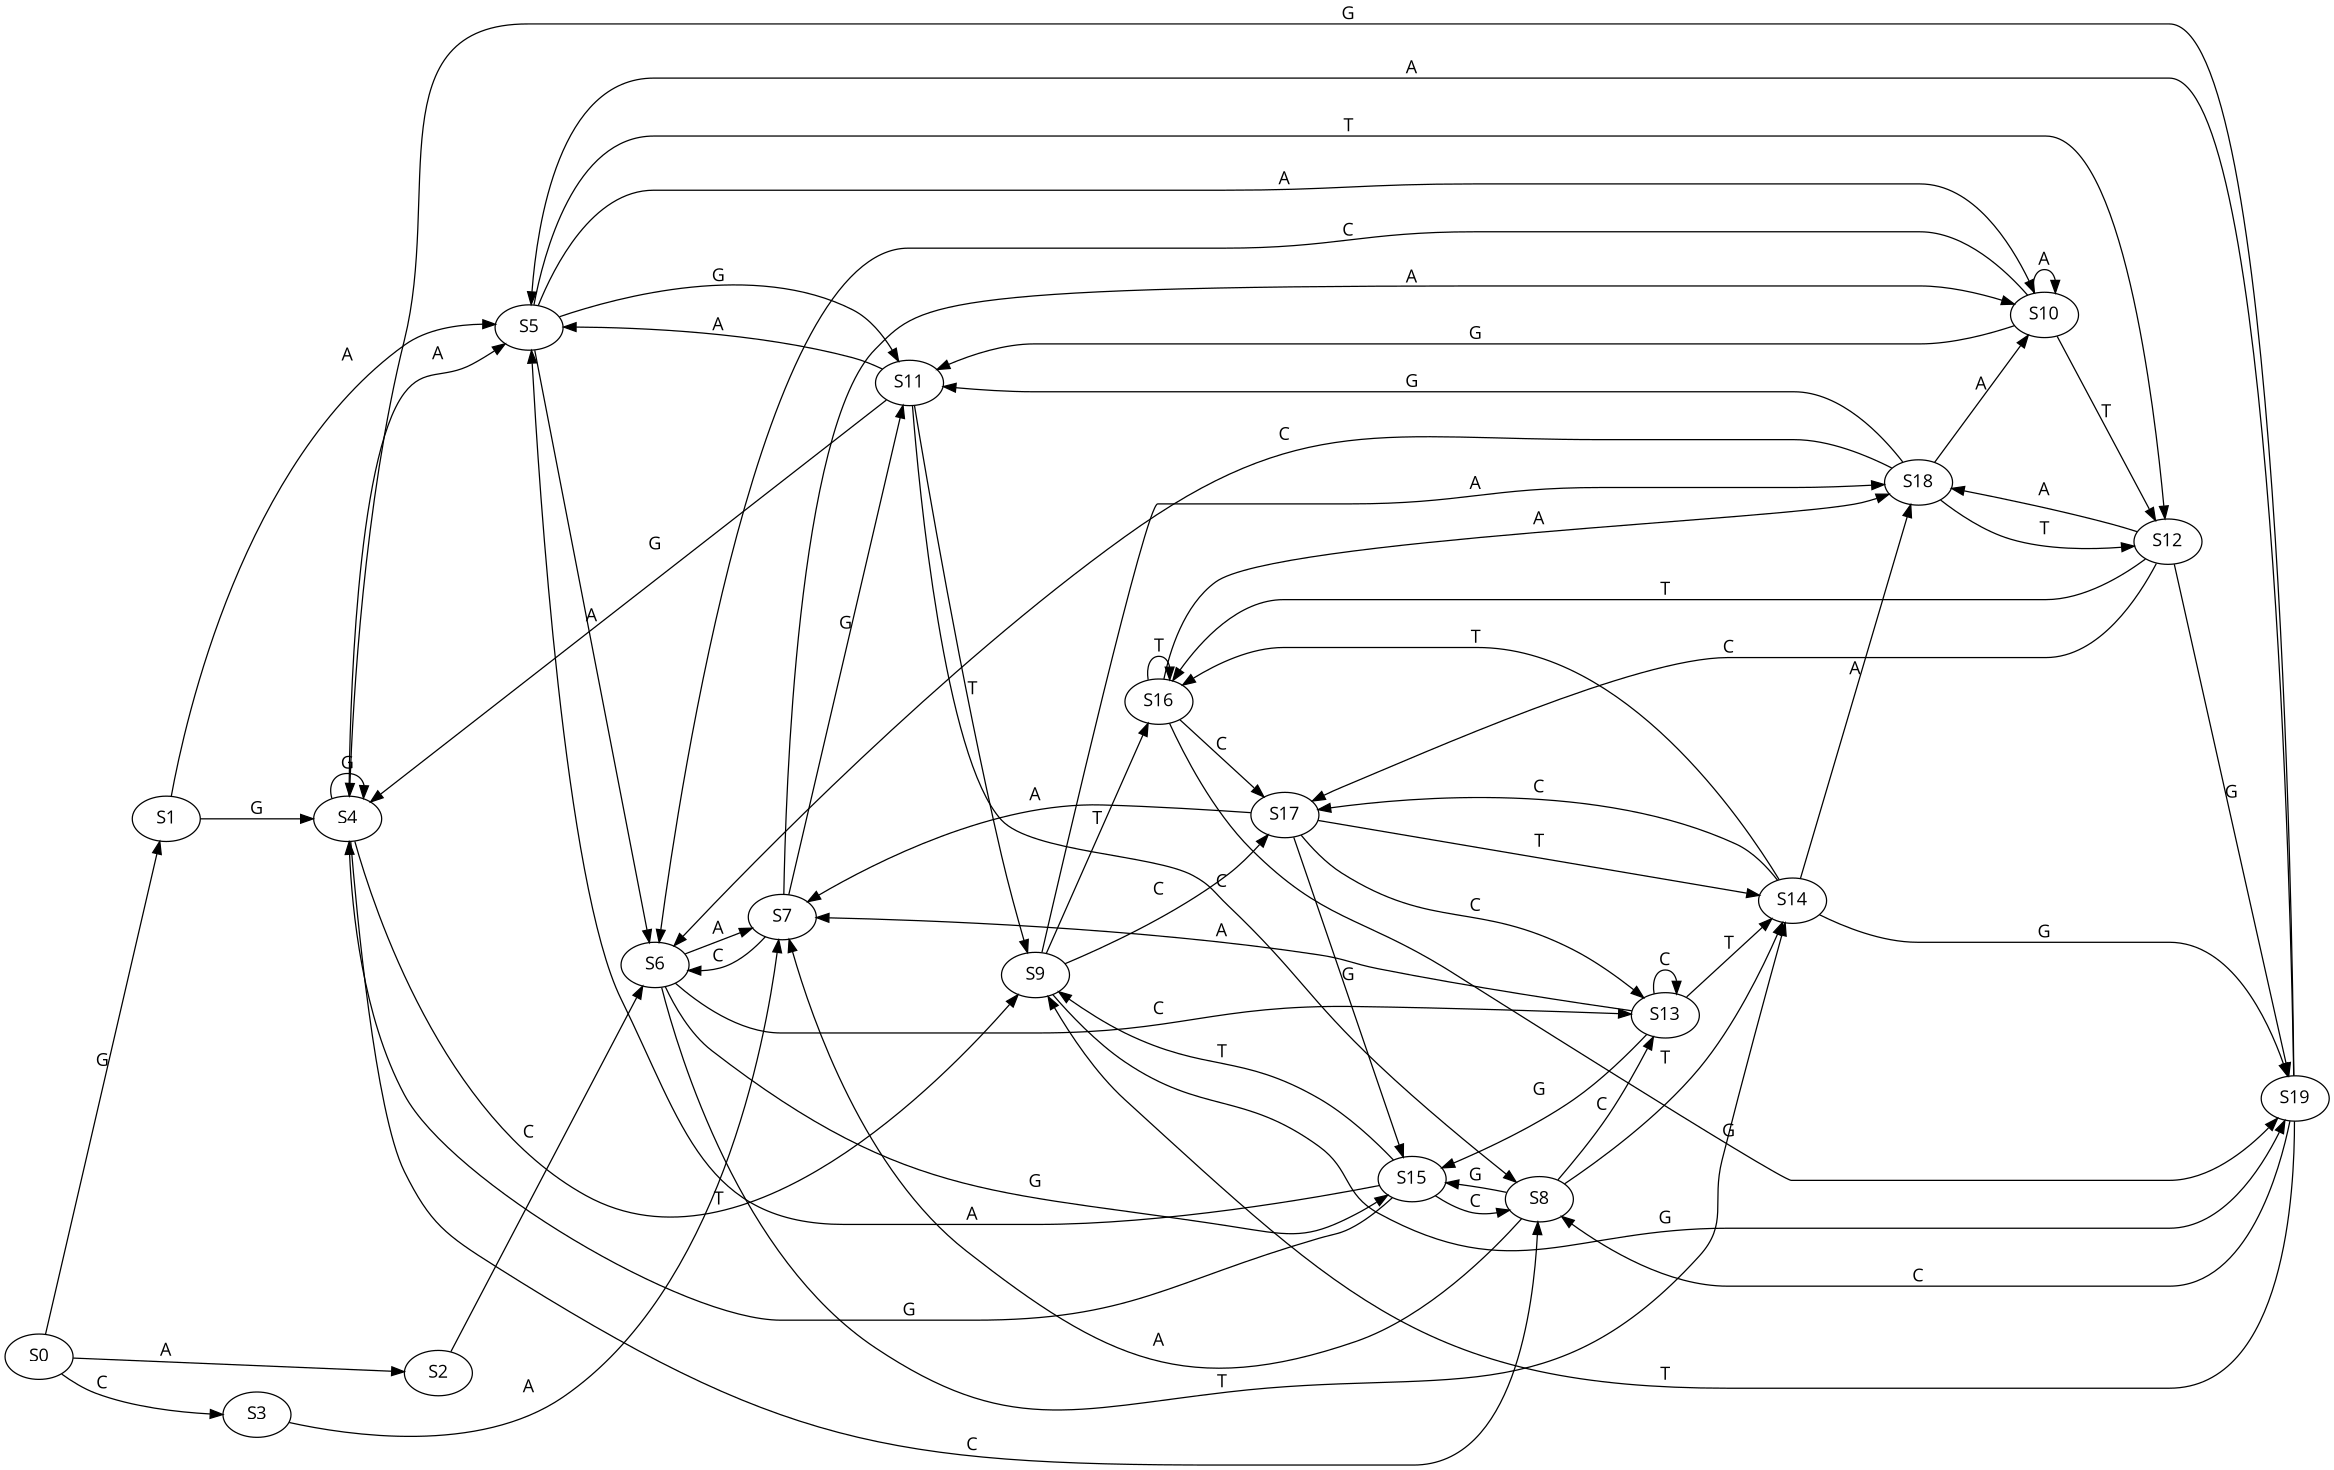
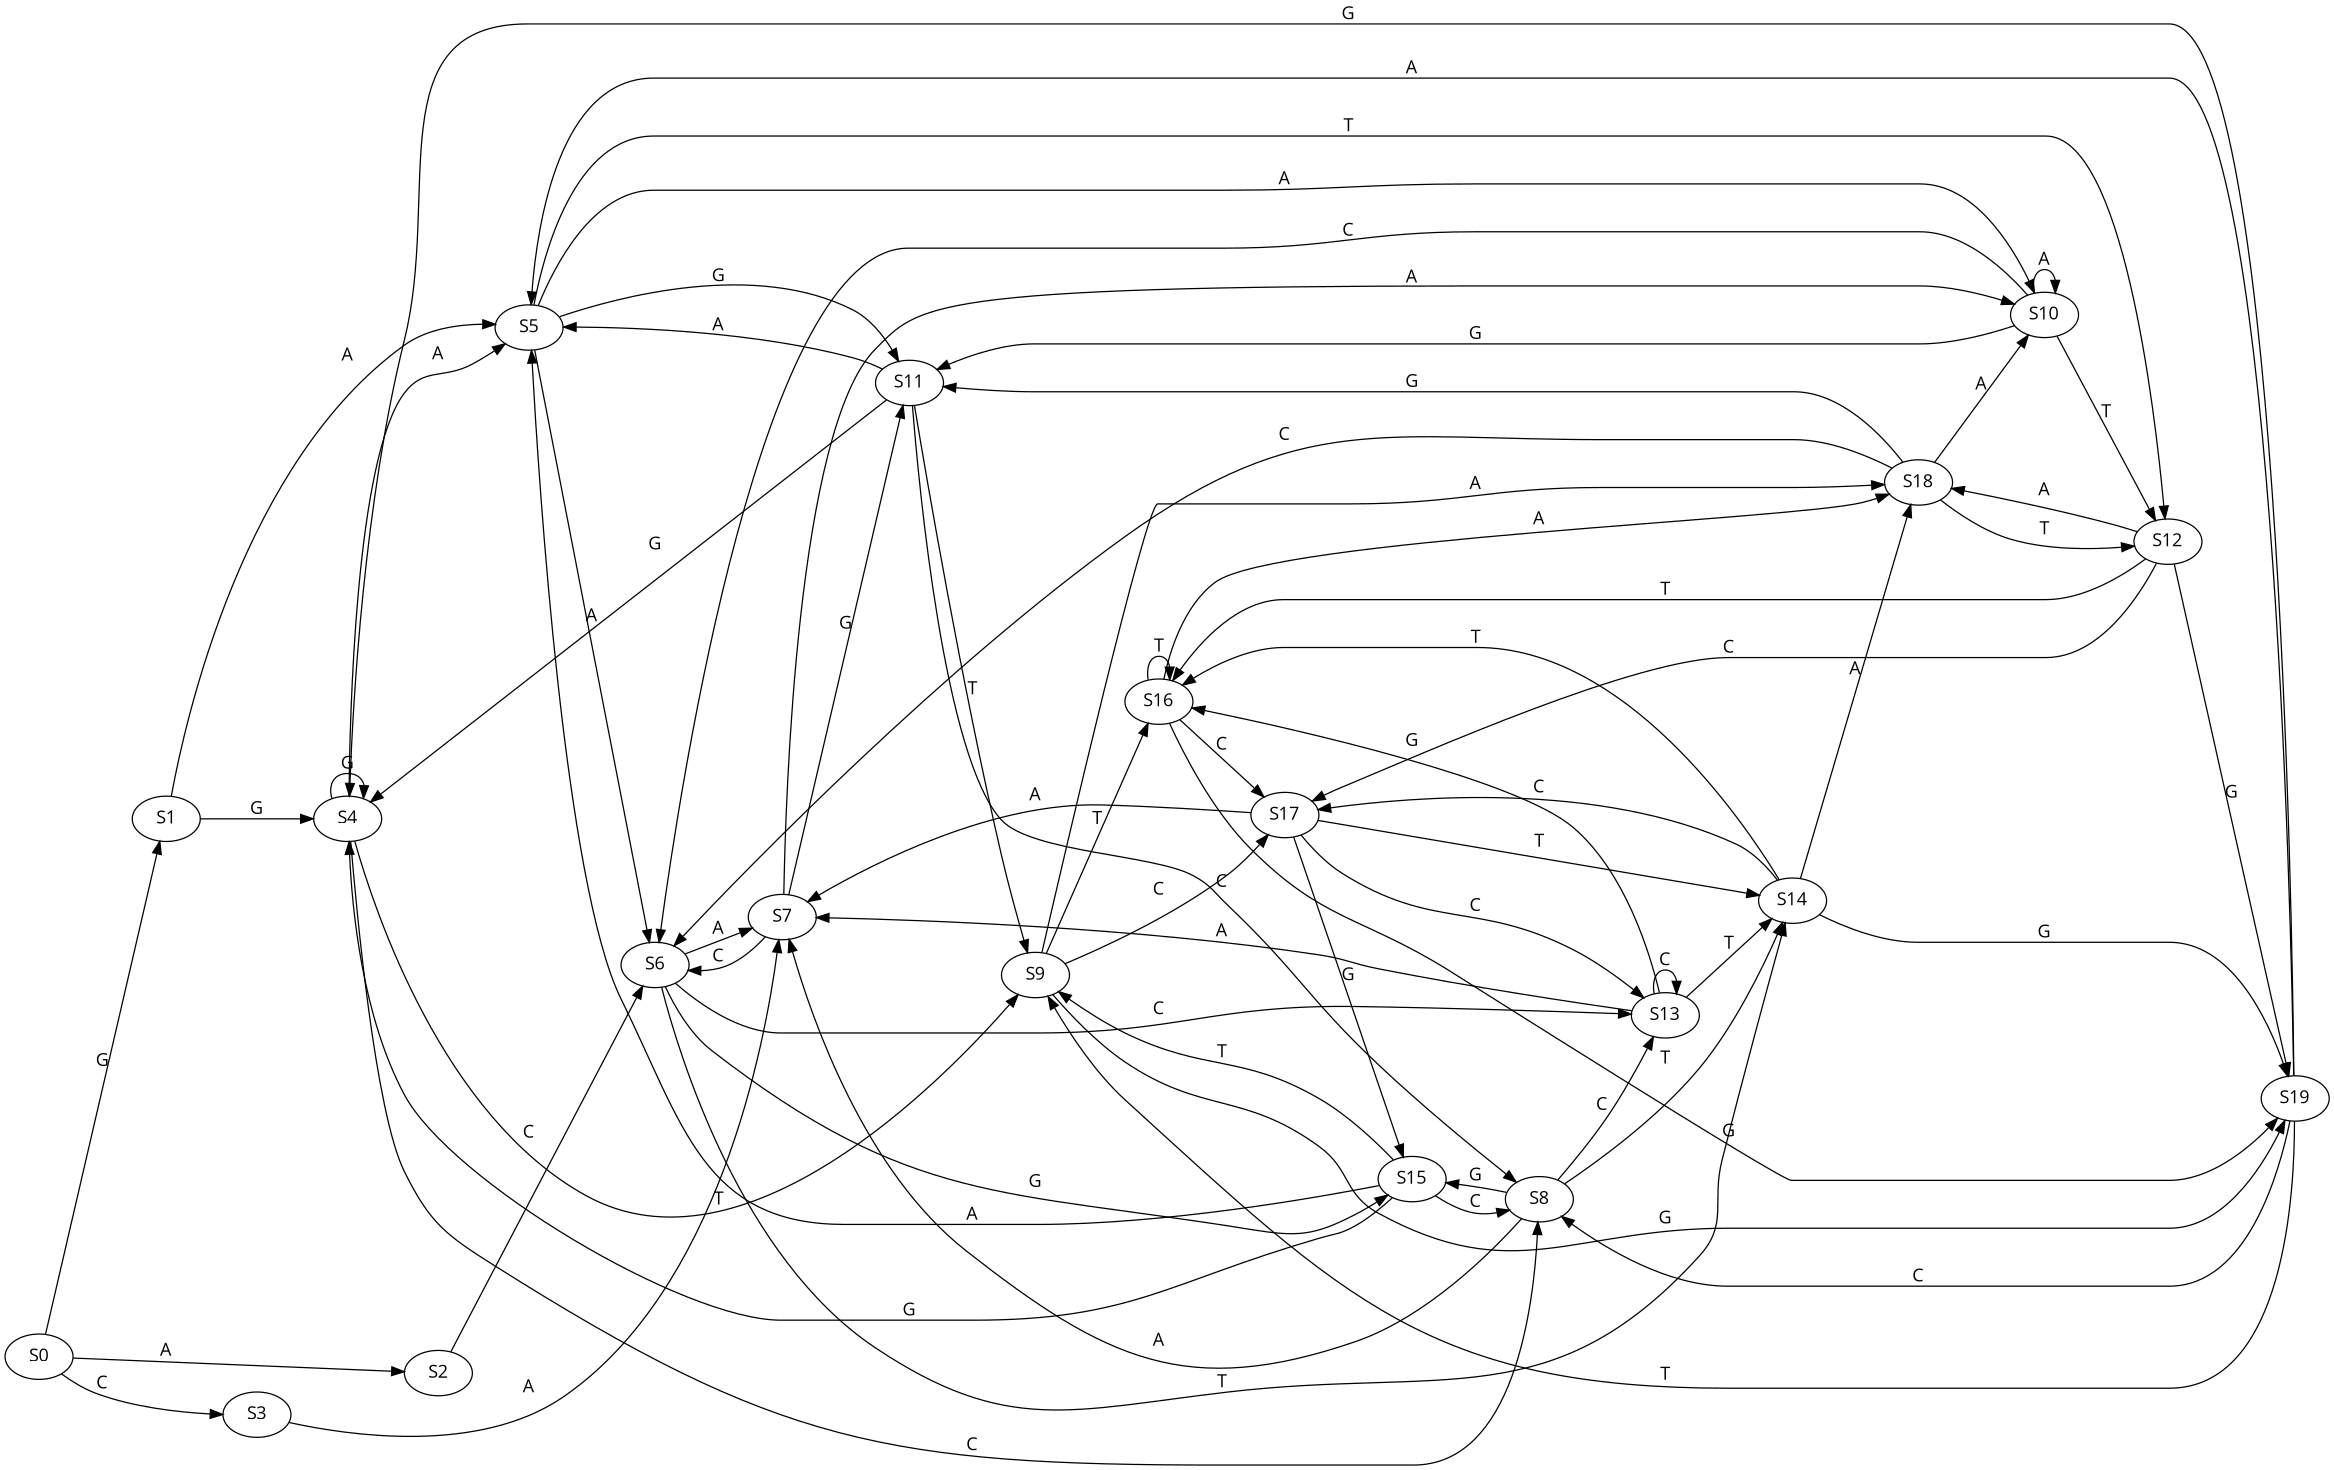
  strict digraph {
    fontname="Open Sans"
    rankdir=LR
    node [fontname="Open Sans"]
    edge [fontname="Open Sans"]
    S0
    S1
    S2
    S3
    S4
    S5
    S6
    S7
    S8
    S9
    S10
    S11
    S12
    S13
    S14
    S15
    S16
    S17
    S18
    S19
    S0 -> S1 [label=G]
    S0 -> S2 [label=A]
    S0 -> S3 [label=C]
    S1 -> S4 [label=G]
    S1 -> S5 [label=A]
    S2 -> S6 [label=C]
    S3 -> S7 [label=A]
    S4 -> S4 [label=G]
    S4 -> S5 [label=A]
    S4 -> S8 [label=C]
    S4 -> S9 [label=T]
    S5 -> S6 [label=A]
    S5 -> S10 [label=A]
    S5 -> S11 [label=G]
    S5 -> S12 [label=T]
    S6 -> S7 [label=A]
    S6 -> S13 [label=C]
    S6 -> S14 [label=T]
    S6 -> S15 [label=G]
    S7 -> S6 [label=C]
    S7 -> S10 [label=A]
    S7 -> S11 [label=G]
    S8 -> S7 [label=A]
    S8 -> S13 [label=C]
    S8 -> S14 [label=T]
    S8 -> S15 [label=G]
    S9 -> S16 [label=T]
    S9 -> S17 [label=C]
    S9 -> S18 [label=A]
    S9 -> S19 [label=G]
    S10 -> S6 [label=C]
    S10 -> S10 [label=A]
    S10 -> S11 [label=G]
    S10 -> S12 [label=T]
    S11 -> S4 [label=G]
    S11 -> S5 [label=A]
    S11 -> S8 [label=C]
    S11 -> S9 [label=T]
    S12 -> S16 [label=T]
    S12 -> S17 [label=C]
    S12 -> S18 [label=A]
    S12 -> S19 [label=G]
    S13 -> S7 [label=A]
    S13 -> S13 [label=C]
    S13 -> S14 [label=T]
-   S13 -> S15 [label=G]
+   S13 -> S16 [label=G]
    S14 -> S16 [label=T]
    S14 -> S17 [label=C]
    S14 -> S18 [label=A]
    S14 -> S19 [label=G]
    S15 -> S4 [label=G]
    S15 -> S5 [label=A]
    S15 -> S8 [label=C]
    S15 -> S9 [label=T]
    S16 -> S16 [label=T]
    S16 -> S17 [label=C]
    S16 -> S18 [label=A]
    S16 -> S19 [label=G]
    S17 -> S7 [label=A]
    S17 -> S13 [label=C]
    S17 -> S14 [label=T]
    S17 -> S15 [label=G]
    S18 -> S6 [label=C]
    S18 -> S10 [label=A]
    S18 -> S11 [label=G]
    S18 -> S12 [label=T]
    S19 -> S4 [label=G]
    S19 -> S5 [label=A]
    S19 -> S8 [label=C]
    S19 -> S9 [label=T]
  }
